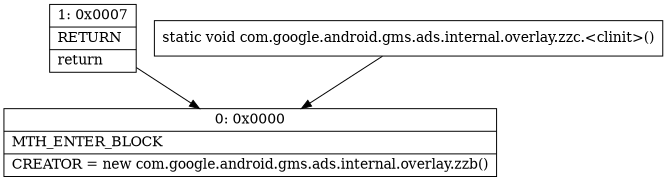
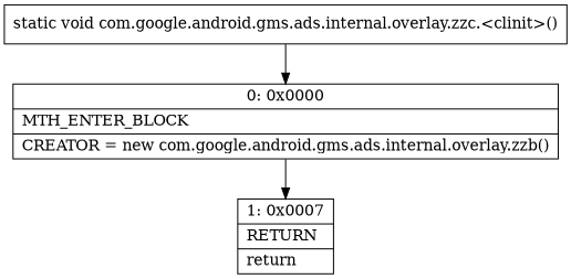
  digraph {
    node [shape=record]
    n1 [label="{0\:\ 0x0000|MTH_ENTER_BLOCK\l|CREATOR = new com.google.android.gms.ads.internal.overlay.zzb()\l}"]
    n2 [label="{1\:\ 0x0007|RETURN\l|return\l}"]
    n3 [label="{static void com.google.android.gms.ads.internal.overlay.zzc.\<clinit\>() }"]
-   n2 -> n1
+   n1 -> n2
    n3 -> n1
  }
